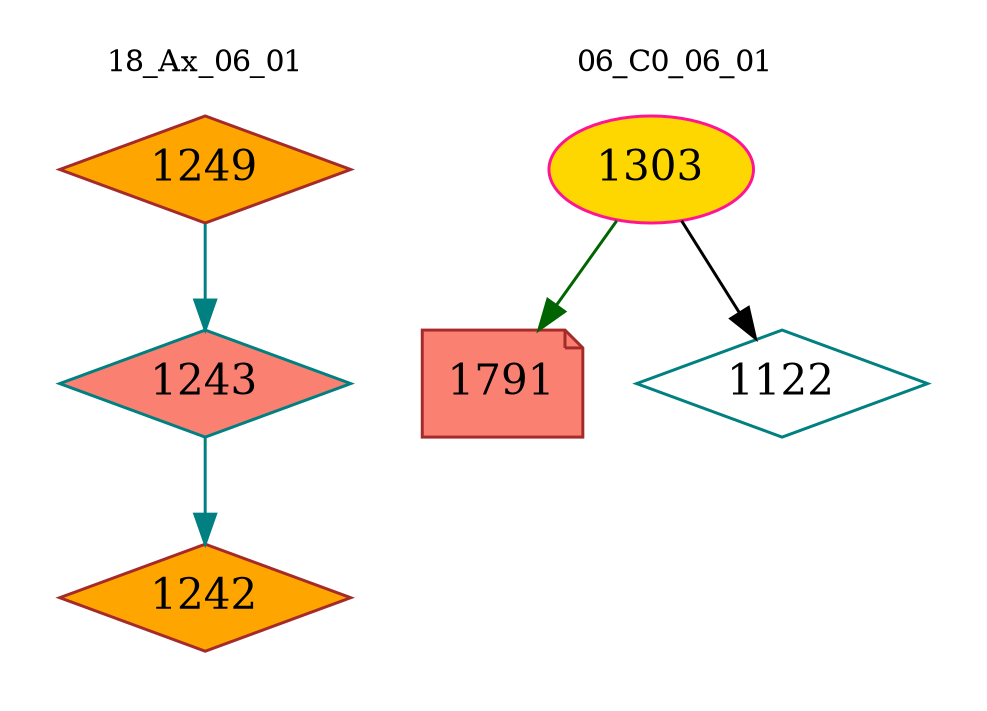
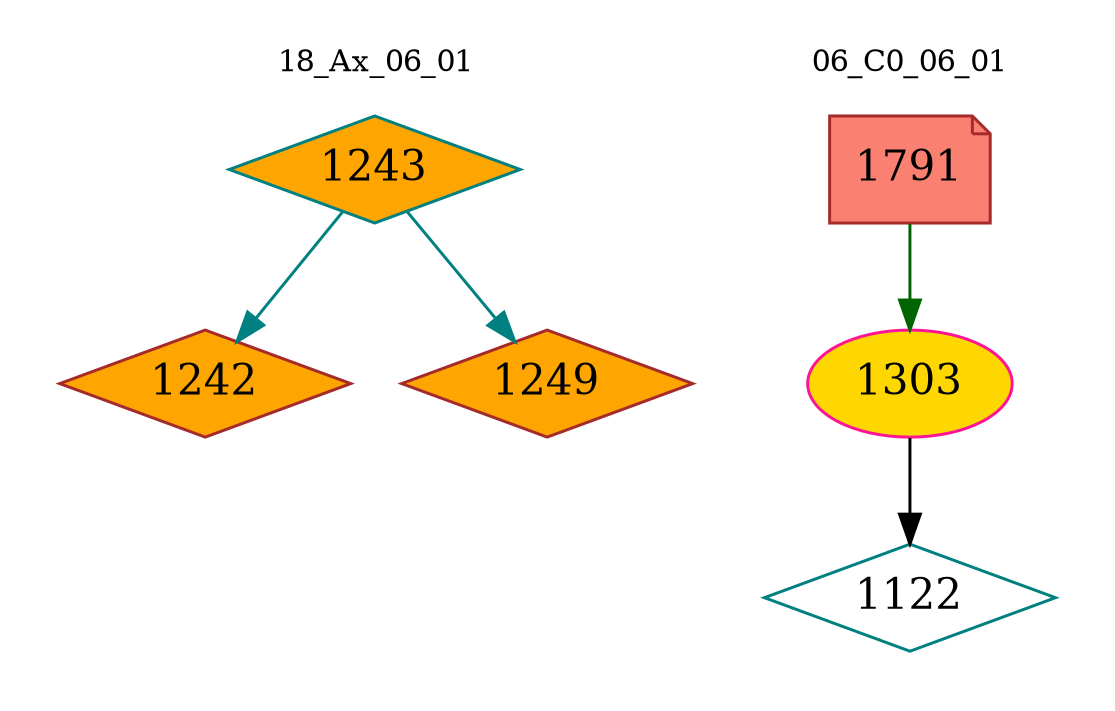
  digraph {
    node [color=brown fillcolor=salmon shape=diamond style=filled]
    edge [color=teal]
-   n1 [color=teal label=1243]
+   n1 [color=teal fillcolor=orange label=1243]
    n2 [fillcolor=orange label=1242]
    n3 [fillcolor=orange label=1249]
    n4 [color=deeppink fillcolor=gold label=1303 shape=ellipse]
    n5 [label=1791 shape=note]
    n6 [color=teal fillcolor=white label=1122]
    subgraph cluster_1 {
      color=white
      fontsize=10
      label="18_Ax_06_01"
      n1
      n2
      n3
    }
    subgraph cluster_2 {
      color=white
      fontsize=10
      label="06_C0_06_01"
      n4
      n5
      n6
    }
    n1 -> n2
-   n3 -> n1
-   n4 -> n5 [color=darkgreen]
+   n1 -> n3
+   n5 -> n4 [color=darkgreen]
    n4 -> n6 [color=black]
  }
